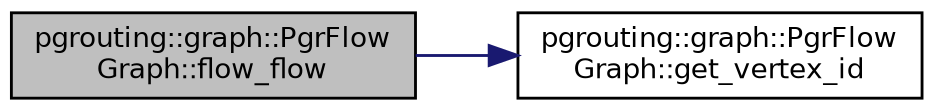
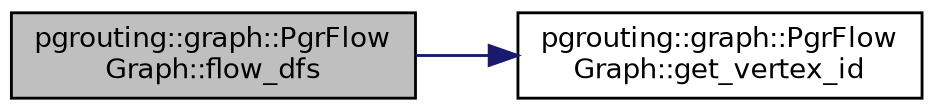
  digraph {
    rankdir=LR
    node [color=black fontname=Helvetica fontsize=10 shape=record style=filled]
-   n1 [fillcolor=grey75 fontcolor=black height=0.2 label="pgrouting::graph::PgrFlow\lGraph::flow_flow" width=0.4]
+   n1 [fillcolor=grey75 fontcolor=black height=0.2 label="pgrouting::graph::PgrFlow\lGraph::flow_dfs" width=0.4]
    n2 [fillcolor=white height=0.2 label="pgrouting::graph::PgrFlow\lGraph::get_vertex_id" width=0.4]
    n1 -> n2 [color=midnightblue fontname=Helvetica fontsize=10 labelfontname=Helvetica labelfontsize=10 style=solid]
  }
